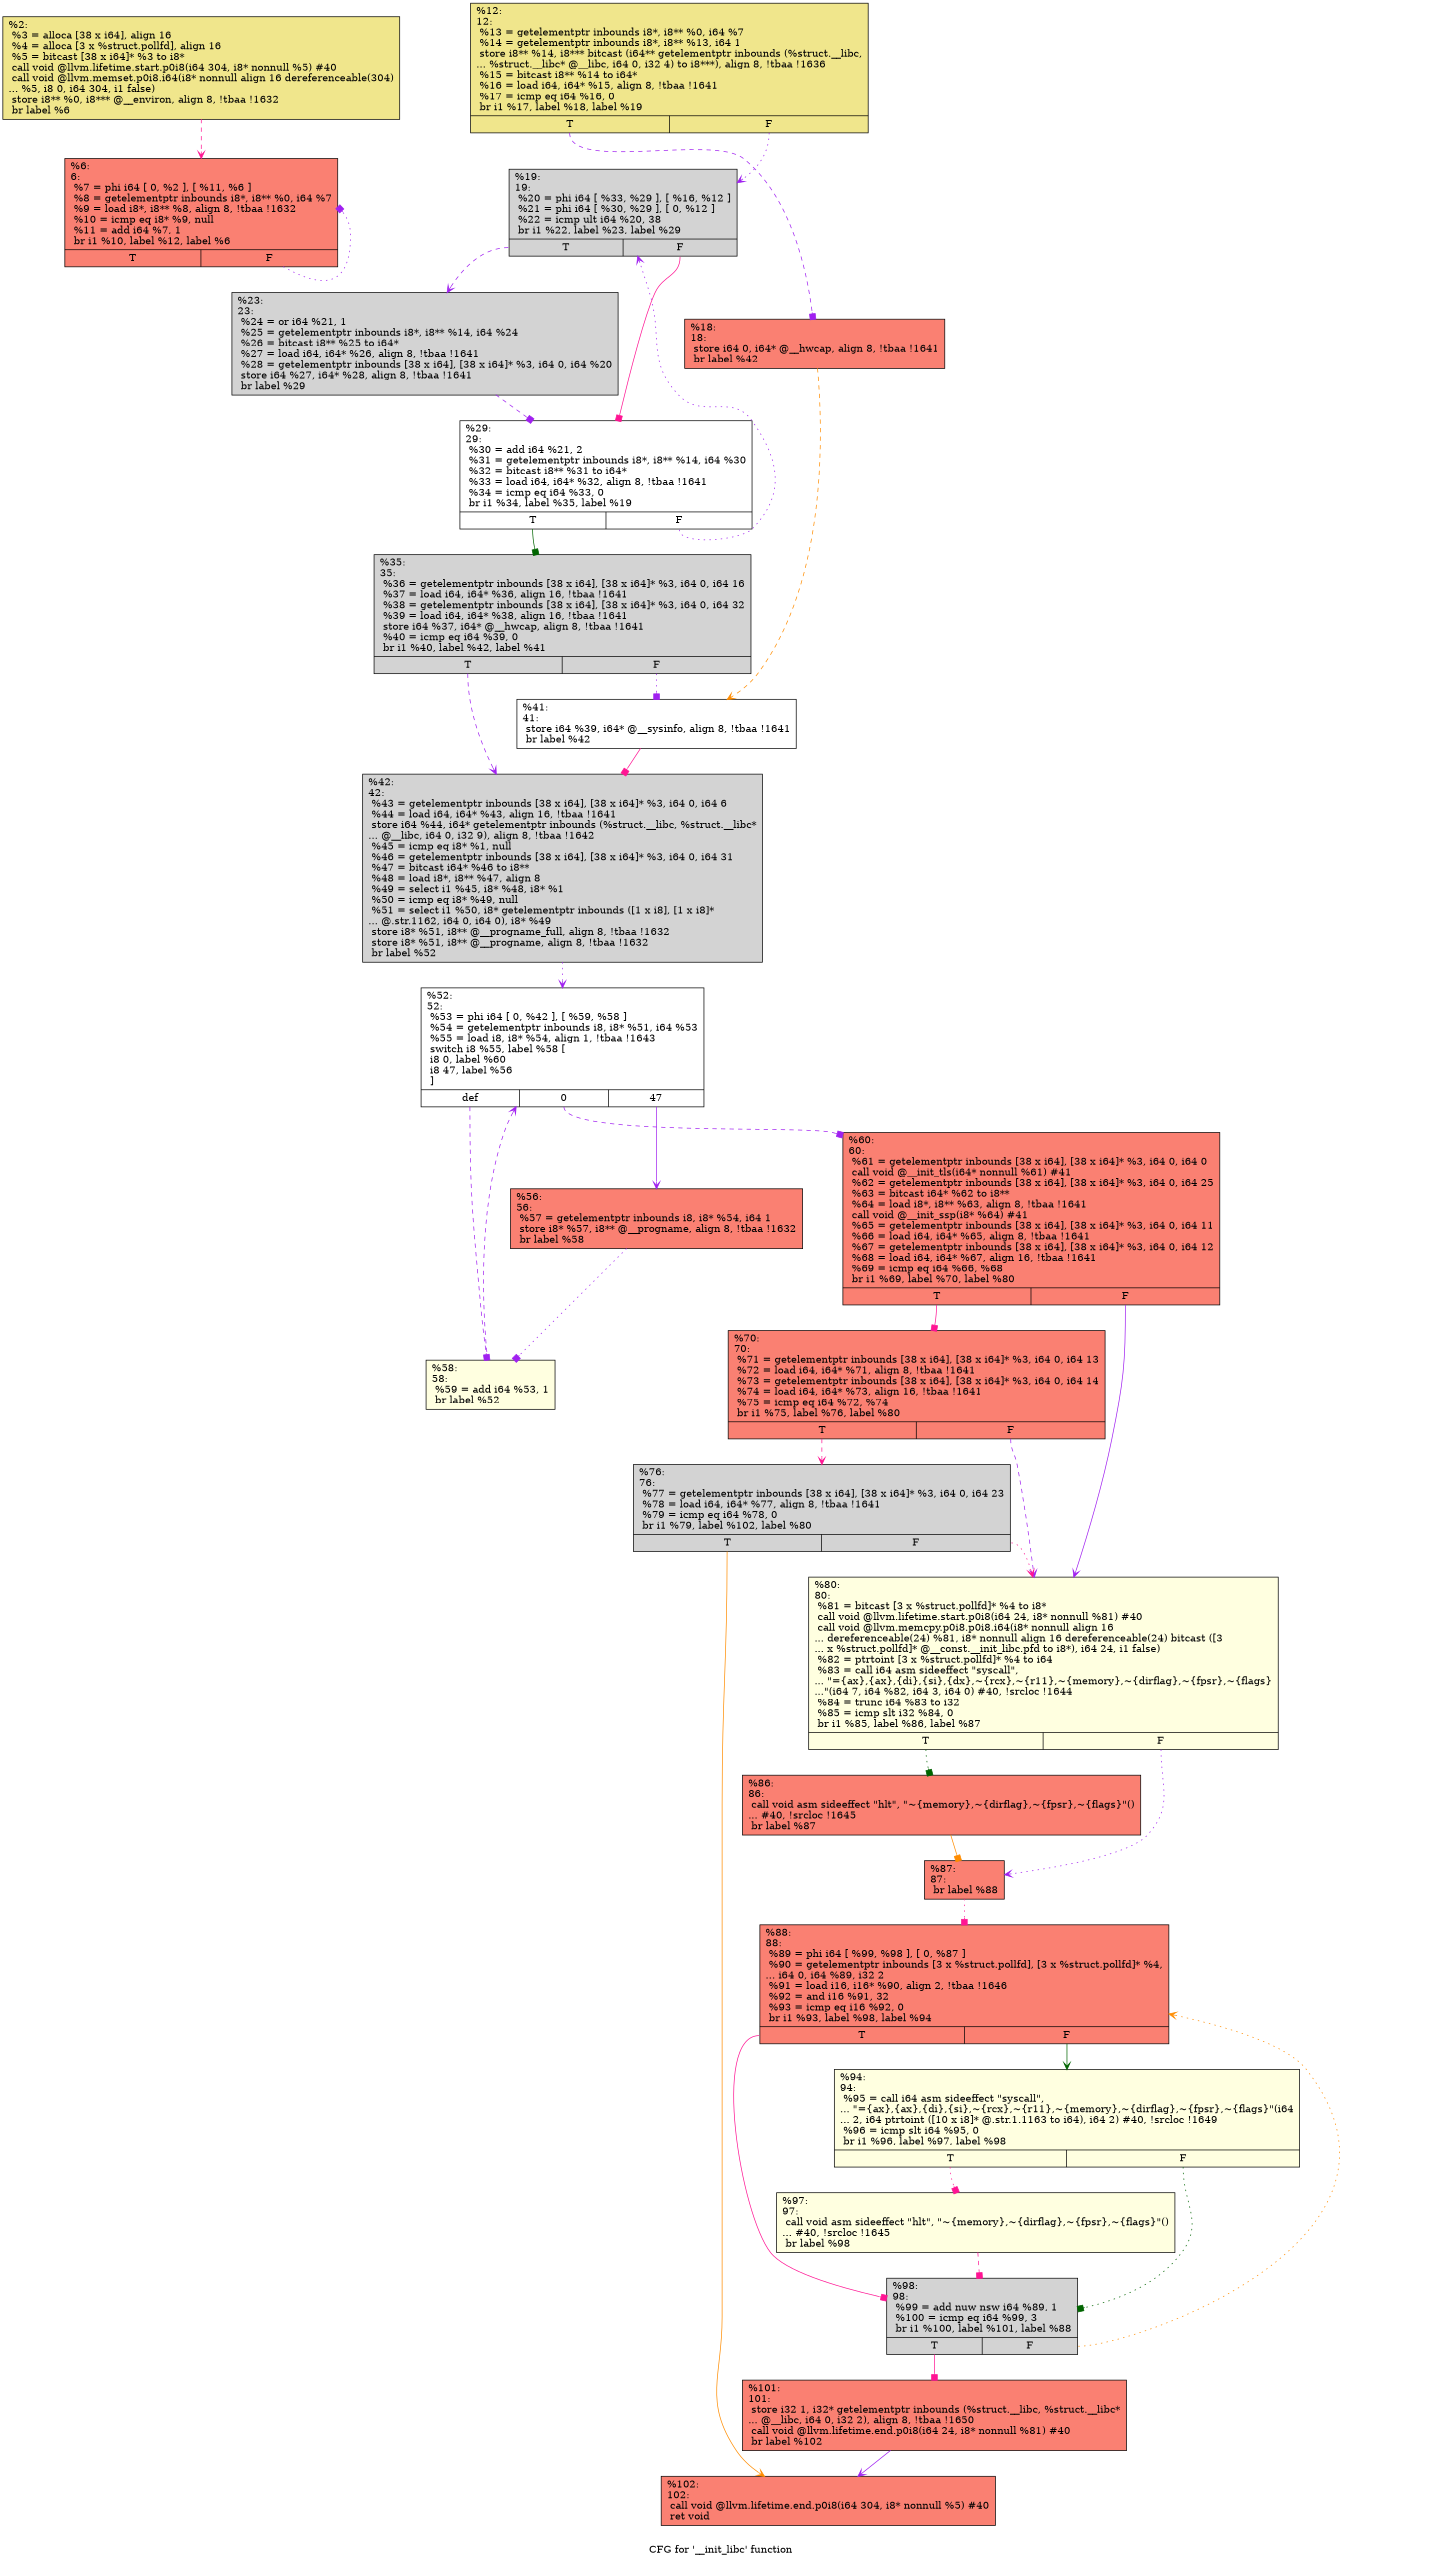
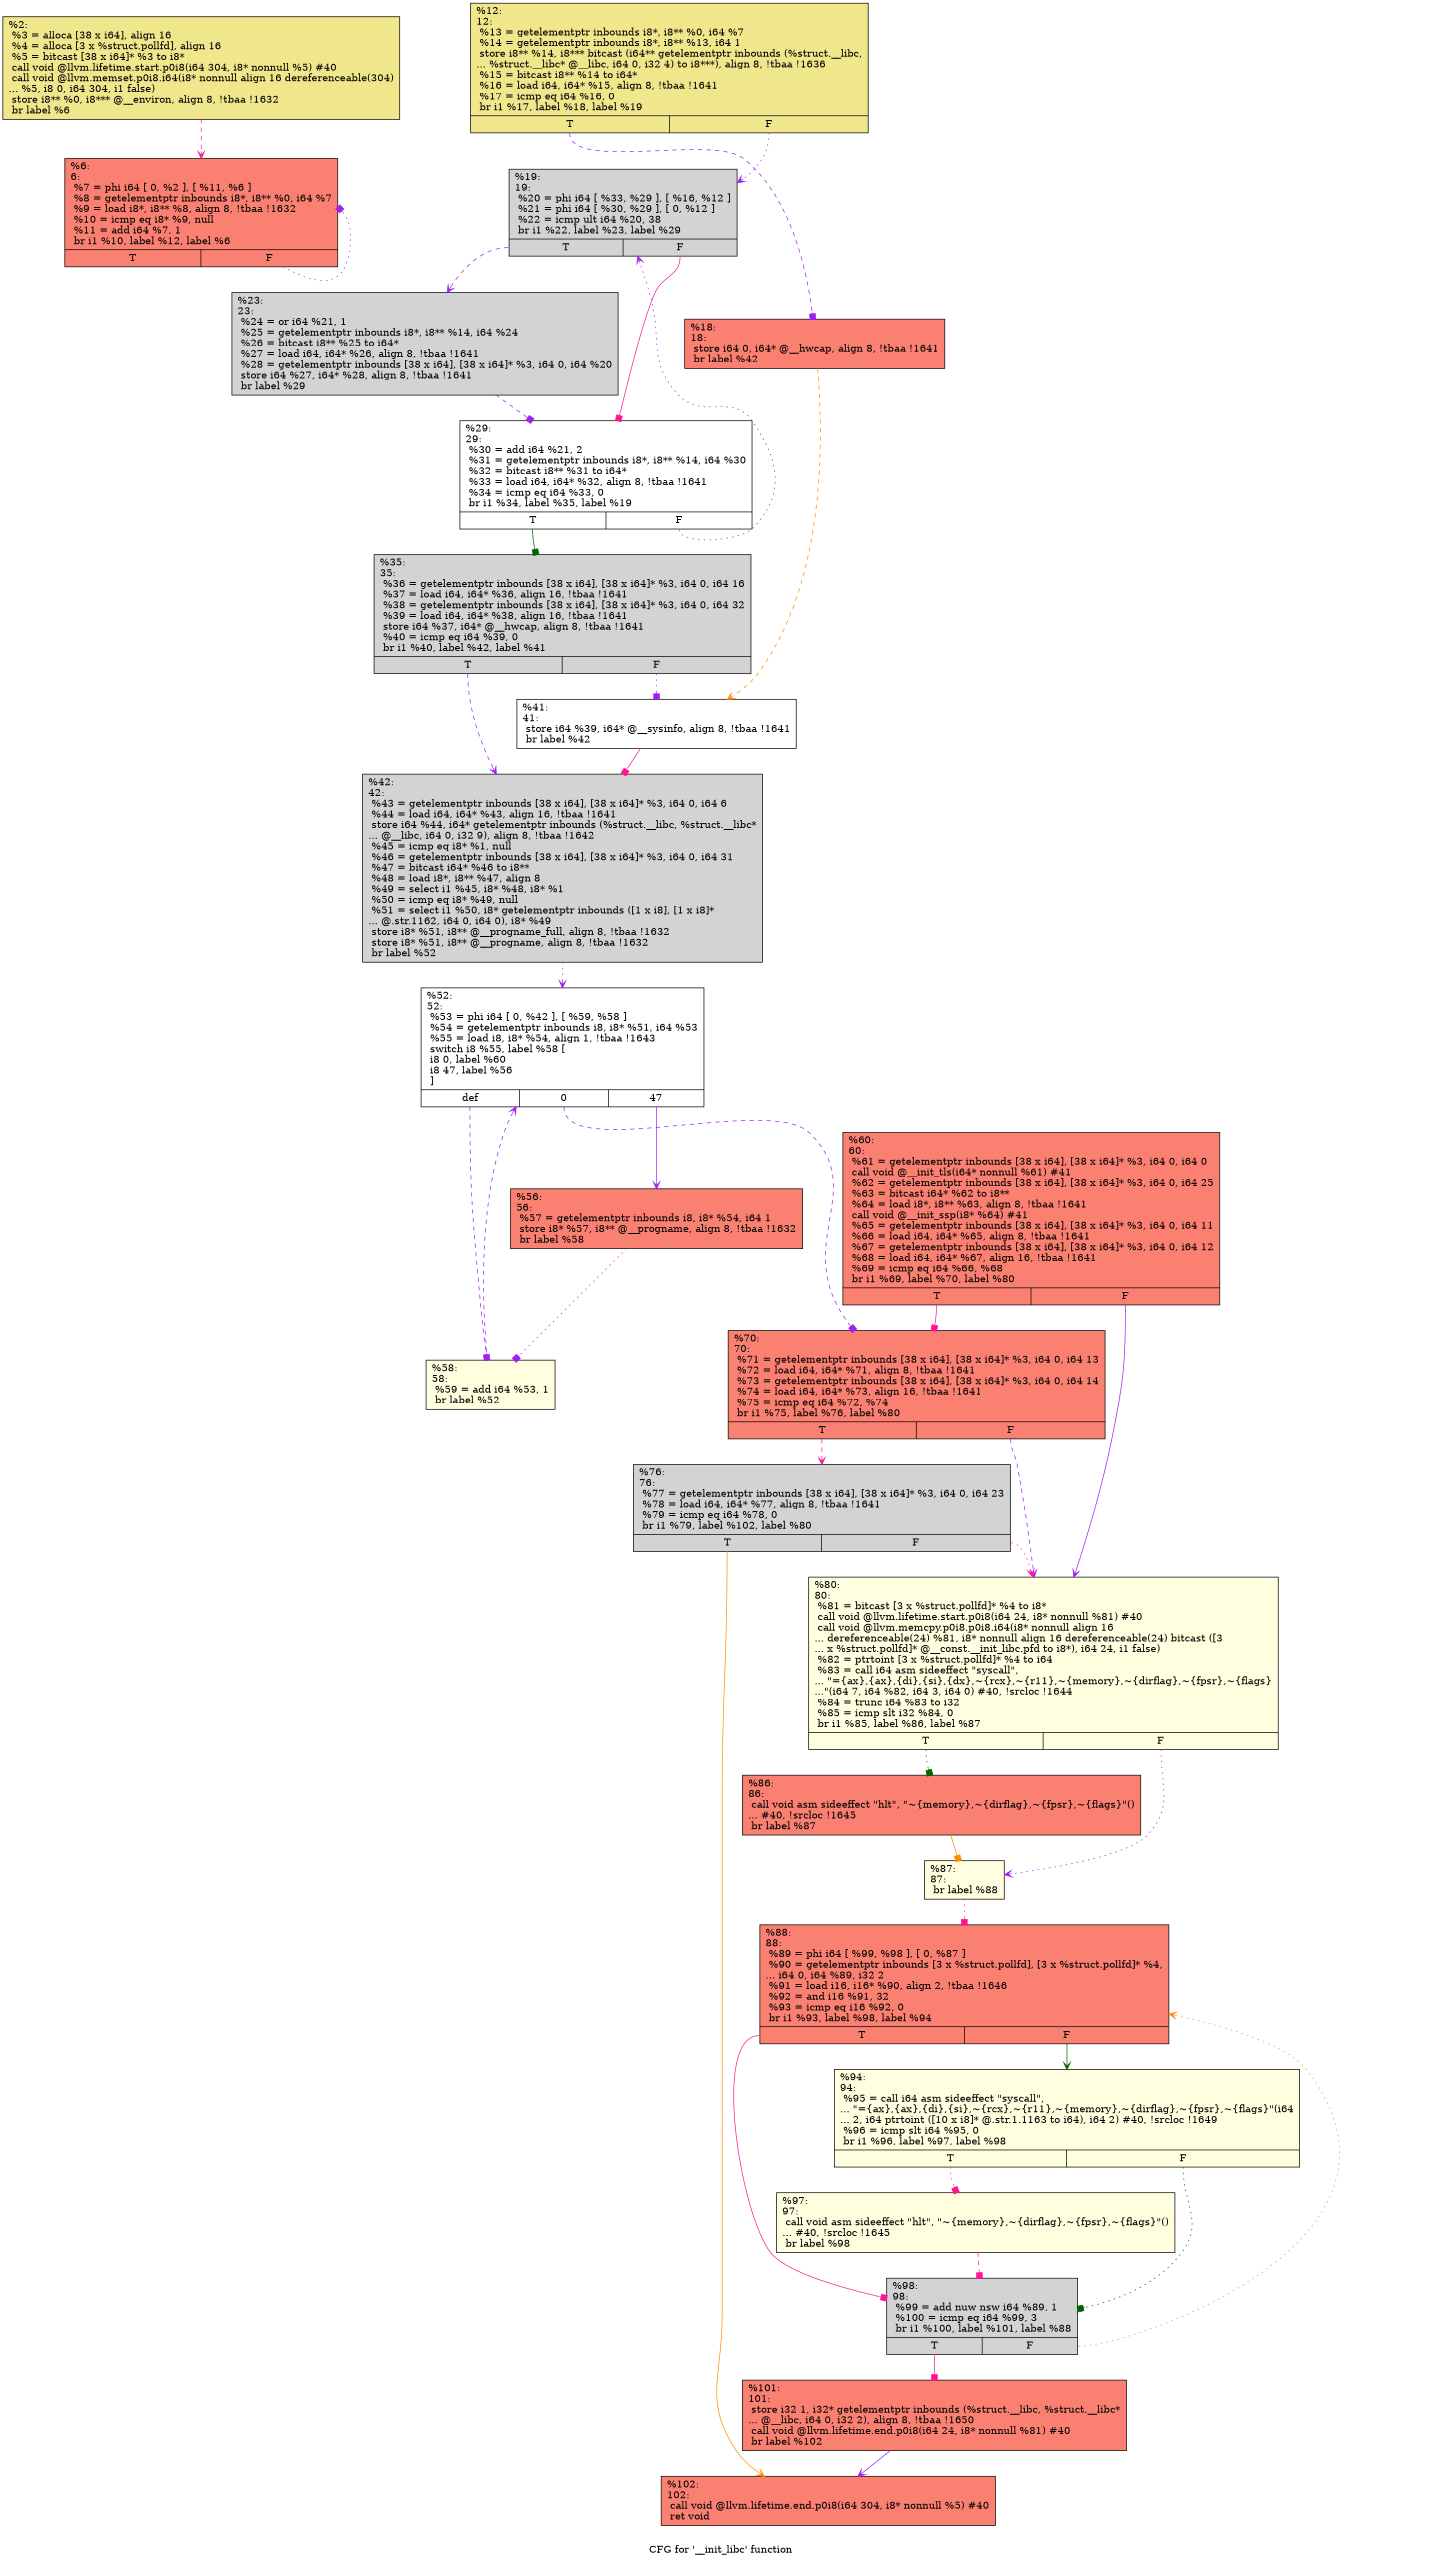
  digraph {
    label="CFG for '__init_libc' function"
    node [fillcolor=salmon shape=record style=filled]
    edge [arrowhead=box color=purple style=dotted tailport=s1]
    n1 [fillcolor=khaki label="{%2:\l  %3 = alloca [38 x i64], align 16\l  %4 = alloca [3 x %struct.pollfd], align 16\l  %5 = bitcast [38 x i64]* %3 to i8*\l  call void @llvm.lifetime.start.p0i8(i64 304, i8* nonnull %5) #40\l  call void @llvm.memset.p0i8.i64(i8* nonnull align 16 dereferenceable(304)\l... %5, i8 0, i64 304, i1 false)\l  store i8** %0, i8*** @__environ, align 8, !tbaa !1632\l  br label %6\l}"]
    n2 [label="{%6:\l6:                                                \l  %7 = phi i64 [ 0, %2 ], [ %11, %6 ]\l  %8 = getelementptr inbounds i8*, i8** %0, i64 %7\l  %9 = load i8*, i8** %8, align 8, !tbaa !1632\l  %10 = icmp eq i8* %9, null\l  %11 = add i64 %7, 1\l  br i1 %10, label %12, label %6\l|{<s0>T|<s1>F}}"]
    n3 [fillcolor=khaki label="{%12:\l12:                                               \l  %13 = getelementptr inbounds i8*, i8** %0, i64 %7\l  %14 = getelementptr inbounds i8*, i8** %13, i64 1\l  store i8** %14, i8*** bitcast (i64** getelementptr inbounds (%struct.__libc,\l... %struct.__libc* @__libc, i64 0, i32 4) to i8***), align 8, !tbaa !1636\l  %15 = bitcast i8** %14 to i64*\l  %16 = load i64, i64* %15, align 8, !tbaa !1641\l  %17 = icmp eq i64 %16, 0\l  br i1 %17, label %18, label %19\l|{<s0>T|<s1>F}}"]
    n4 [label="{%18:\l18:                                               \l  store i64 0, i64* @__hwcap, align 8, !tbaa !1641\l  br label %42\l}"]
    n5 [fillcolor=lightgrey label="{%19:\l19:                                               \l  %20 = phi i64 [ %33, %29 ], [ %16, %12 ]\l  %21 = phi i64 [ %30, %29 ], [ 0, %12 ]\l  %22 = icmp ult i64 %20, 38\l  br i1 %22, label %23, label %29\l|{<s0>T|<s1>F}}"]
    n6 [fillcolor=white label="{%41:\l41:                                               \l  store i64 %39, i64* @__sysinfo, align 8, !tbaa !1641\l  br label %42\l}"]
    n7 [fillcolor=lightgrey label="{%23:\l23:                                               \l  %24 = or i64 %21, 1\l  %25 = getelementptr inbounds i8*, i8** %14, i64 %24\l  %26 = bitcast i8** %25 to i64*\l  %27 = load i64, i64* %26, align 8, !tbaa !1641\l  %28 = getelementptr inbounds [38 x i64], [38 x i64]* %3, i64 0, i64 %20\l  store i64 %27, i64* %28, align 8, !tbaa !1641\l  br label %29\l}"]
    n8 [fillcolor=white label="{%29:\l29:                                               \l  %30 = add i64 %21, 2\l  %31 = getelementptr inbounds i8*, i8** %14, i64 %30\l  %32 = bitcast i8** %31 to i64*\l  %33 = load i64, i64* %32, align 8, !tbaa !1641\l  %34 = icmp eq i64 %33, 0\l  br i1 %34, label %35, label %19\l|{<s0>T|<s1>F}}"]
    n9 [fillcolor=lightgrey label="{%42:\l42:                                               \l  %43 = getelementptr inbounds [38 x i64], [38 x i64]* %3, i64 0, i64 6\l  %44 = load i64, i64* %43, align 16, !tbaa !1641\l  store i64 %44, i64* getelementptr inbounds (%struct.__libc, %struct.__libc*\l... @__libc, i64 0, i32 9), align 8, !tbaa !1642\l  %45 = icmp eq i8* %1, null\l  %46 = getelementptr inbounds [38 x i64], [38 x i64]* %3, i64 0, i64 31\l  %47 = bitcast i64* %46 to i8**\l  %48 = load i8*, i8** %47, align 8\l  %49 = select i1 %45, i8* %48, i8* %1\l  %50 = icmp eq i8* %49, null\l  %51 = select i1 %50, i8* getelementptr inbounds ([1 x i8], [1 x i8]*\l... @.str.1162, i64 0, i64 0), i8* %49\l  store i8* %51, i8** @__progname_full, align 8, !tbaa !1632\l  store i8* %51, i8** @__progname, align 8, !tbaa !1632\l  br label %52\l}"]
    n10 [fillcolor=white label="{%52:\l52:                                               \l  %53 = phi i64 [ 0, %42 ], [ %59, %58 ]\l  %54 = getelementptr inbounds i8, i8* %51, i64 %53\l  %55 = load i8, i8* %54, align 1, !tbaa !1643\l  switch i8 %55, label %58 [\l    i8 0, label %60\l    i8 47, label %56\l  ]\l|{<s0>def|<s1>0|<s2>47}}"]
    n11 [fillcolor=lightgrey label="{%35:\l35:                                               \l  %36 = getelementptr inbounds [38 x i64], [38 x i64]* %3, i64 0, i64 16\l  %37 = load i64, i64* %36, align 16, !tbaa !1641\l  %38 = getelementptr inbounds [38 x i64], [38 x i64]* %3, i64 0, i64 32\l  %39 = load i64, i64* %38, align 16, !tbaa !1641\l  store i64 %37, i64* @__hwcap, align 8, !tbaa !1641\l  %40 = icmp eq i64 %39, 0\l  br i1 %40, label %42, label %41\l|{<s0>T|<s1>F}}"]
    n12 [fillcolor=lightyellow label="{%58:\l58:                                               \l  %59 = add i64 %53, 1\l  br label %52\l}"]
    n13 [label="{%60:\l60:                                               \l  %61 = getelementptr inbounds [38 x i64], [38 x i64]* %3, i64 0, i64 0\l  call void @__init_tls(i64* nonnull %61) #41\l  %62 = getelementptr inbounds [38 x i64], [38 x i64]* %3, i64 0, i64 25\l  %63 = bitcast i64* %62 to i8**\l  %64 = load i8*, i8** %63, align 8, !tbaa !1641\l  call void @__init_ssp(i8* %64) #41\l  %65 = getelementptr inbounds [38 x i64], [38 x i64]* %3, i64 0, i64 11\l  %66 = load i64, i64* %65, align 8, !tbaa !1641\l  %67 = getelementptr inbounds [38 x i64], [38 x i64]* %3, i64 0, i64 12\l  %68 = load i64, i64* %67, align 16, !tbaa !1641\l  %69 = icmp eq i64 %66, %68\l  br i1 %69, label %70, label %80\l|{<s0>T|<s1>F}}"]
    n14 [label="{%56:\l56:                                               \l  %57 = getelementptr inbounds i8, i8* %54, i64 1\l  store i8* %57, i8** @__progname, align 8, !tbaa !1632\l  br label %58\l}"]
    n15 [label="{%70:\l70:                                               \l  %71 = getelementptr inbounds [38 x i64], [38 x i64]* %3, i64 0, i64 13\l  %72 = load i64, i64* %71, align 8, !tbaa !1641\l  %73 = getelementptr inbounds [38 x i64], [38 x i64]* %3, i64 0, i64 14\l  %74 = load i64, i64* %73, align 16, !tbaa !1641\l  %75 = icmp eq i64 %72, %74\l  br i1 %75, label %76, label %80\l|{<s0>T|<s1>F}}"]
    n16 [fillcolor=lightyellow label="{%80:\l80:                                               \l  %81 = bitcast [3 x %struct.pollfd]* %4 to i8*\l  call void @llvm.lifetime.start.p0i8(i64 24, i8* nonnull %81) #40\l  call void @llvm.memcpy.p0i8.p0i8.i64(i8* nonnull align 16\l... dereferenceable(24) %81, i8* nonnull align 16 dereferenceable(24) bitcast ([3\l... x %struct.pollfd]* @__const.__init_libc.pfd to i8*), i64 24, i1 false)\l  %82 = ptrtoint [3 x %struct.pollfd]* %4 to i64\l  %83 = call i64 asm sideeffect \"syscall\",\l... \"=\{ax\},\{ax\},\{di\},\{si\},\{dx\},~\{rcx\},~\{r11\},~\{memory\},~\{dirflag\},~\{fpsr\},~\{flags\}\l...\"(i64 7, i64 %82, i64 3, i64 0) #40, !srcloc !1644\l  %84 = trunc i64 %83 to i32\l  %85 = icmp slt i32 %84, 0\l  br i1 %85, label %86, label %87\l|{<s0>T|<s1>F}}"]
    n17 [fillcolor=lightgrey label="{%76:\l76:                                               \l  %77 = getelementptr inbounds [38 x i64], [38 x i64]* %3, i64 0, i64 23\l  %78 = load i64, i64* %77, align 8, !tbaa !1641\l  %79 = icmp eq i64 %78, 0\l  br i1 %79, label %102, label %80\l|{<s0>T|<s1>F}}"]
    n18 [label="{%86:\l86:                                               \l  call void asm sideeffect \"hlt\", \"~\{memory\},~\{dirflag\},~\{fpsr\},~\{flags\}\"()\l... #40, !srcloc !1645\l  br label %87\l}"]
-   n19 [label="{%87:\l87:                                               \l  br label %88\l}"]
+   n19 [fillcolor=lightyellow label="{%87:\l87:                                               \l  br label %88\l}"]
    n20 [label="{%102:\l102:                                              \l  call void @llvm.lifetime.end.p0i8(i64 304, i8* nonnull %5) #40\l  ret void\l}"]
    n21 [label="{%88:\l88:                                               \l  %89 = phi i64 [ %99, %98 ], [ 0, %87 ]\l  %90 = getelementptr inbounds [3 x %struct.pollfd], [3 x %struct.pollfd]* %4,\l... i64 0, i64 %89, i32 2\l  %91 = load i16, i16* %90, align 2, !tbaa !1646\l  %92 = and i16 %91, 32\l  %93 = icmp eq i16 %92, 0\l  br i1 %93, label %98, label %94\l|{<s0>T|<s1>F}}"]
    n22 [fillcolor=lightgrey label="{%98:\l98:                                               \l  %99 = add nuw nsw i64 %89, 1\l  %100 = icmp eq i64 %99, 3\l  br i1 %100, label %101, label %88\l|{<s0>T|<s1>F}}"]
    n23 [fillcolor=lightyellow label="{%94:\l94:                                               \l  %95 = call i64 asm sideeffect \"syscall\",\l... \"=\{ax\},\{ax\},\{di\},\{si\},~\{rcx\},~\{r11\},~\{memory\},~\{dirflag\},~\{fpsr\},~\{flags\}\"(i64\l... 2, i64 ptrtoint ([10 x i8]* @.str.1.1163 to i64), i64 2) #40, !srcloc !1649\l  %96 = icmp slt i64 %95, 0\l  br i1 %96, label %97, label %98\l|{<s0>T|<s1>F}}"]
    n24 [label="{%101:\l101:                                              \l  store i32 1, i32* getelementptr inbounds (%struct.__libc, %struct.__libc*\l... @__libc, i64 0, i32 2), align 8, !tbaa !1650\l  call void @llvm.lifetime.end.p0i8(i64 24, i8* nonnull %81) #40\l  br label %102\l}"]
    n25 [fillcolor=lightyellow label="{%97:\l97:                                               \l  call void asm sideeffect \"hlt\", \"~\{memory\},~\{dirflag\},~\{fpsr\},~\{flags\}\"()\l... #40, !srcloc !1645\l  br label %98\l}"]
    n1 -> n2 [arrowhead=vee color=deeppink style=dashed]
    n2 -> n2
    n3 -> n4 [style=dashed tailport=s0]
    n3 -> n5 [arrowhead=vee]
    n4 -> n6 [arrowhead=vee color=darkorange style=dashed]
    n5 -> n7 [arrowhead=vee style=dashed tailport=s0]
    n5 -> n8 [color=deeppink style=solid]
    n6 -> n9 [color=deeppink style=solid]
    n7 -> n8 [style=dashed]
    n8 -> n5 [arrowhead=vee]
    n8 -> n11 [color=darkgreen style=solid tailport=s0]
    n9 -> n10 [arrowhead=vee]
    n10 -> n12 [style=dashed tailport=s0]
-   n10 -> n13 [style=dashed]
+   n10 -> n15 [style=dashed]
    n10 -> n14 [arrowhead=vee style=solid tailport=s2]
    n11 -> n6
    n11 -> n9 [arrowhead=vee style=dashed tailport=s0]
    n12 -> n10 [arrowhead=vee style=dashed]
    n13 -> n15 [color=deeppink style=solid tailport=s0]
    n13 -> n16 [arrowhead=vee style=solid]
    n14 -> n12
    n15 -> n16 [arrowhead=vee style=dashed]
    n15 -> n17 [arrowhead=vee color=deeppink style=dashed tailport=s0]
    n16 -> n18 [color=darkgreen tailport=s0]
    n16 -> n19 [arrowhead=vee]
    n17 -> n16 [arrowhead=vee color=deeppink]
    n17 -> n20 [arrowhead=vee color=darkorange style=solid tailport=s0]
    n18 -> n19 [color=darkorange style=solid]
    n19 -> n21 [color=deeppink]
    n21 -> n22 [color=deeppink style=solid tailport=s0]
    n21 -> n23 [arrowhead=vee color=darkgreen style=solid]
    n22 -> n21 [arrowhead=vee color=darkorange]
    n22 -> n24 [color=deeppink style=solid tailport=s0]
    n23 -> n22 [color=darkgreen]
    n23 -> n25 [color=deeppink tailport=s0]
    n24 -> n20 [arrowhead=vee style=solid]
    n25 -> n22 [color=deeppink style=dashed]
  }
